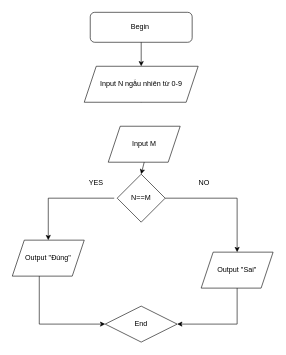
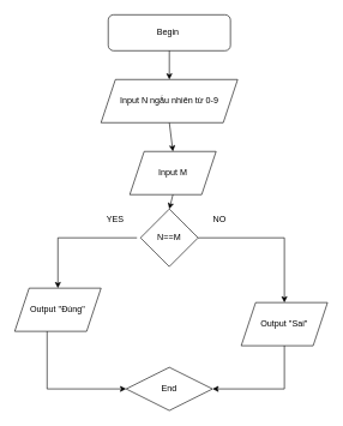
  <mxCell id="0" />
  <mxCell id="1" parent="0" />
  <mxCell id="2" value="Begin&amp;nbsp;" style="rounded=1;whiteSpace=wrap;html=1;" vertex="1" parent="1"><mxGeometry x="150" y="20" width="170" height="50" as="geometry" /></mxCell>
  <mxCell id="3" value="" style="endArrow=classic;html=1;rounded=0;exitX=0.5;exitY=1;exitDx=0;exitDy=0;startArrow=none;" edge="1" parent="1" source="14"><mxGeometry width="50" height="50" relative="1" as="geometry"><mxPoint x="150" y="170" as="sourcePoint" /><mxPoint x="235" y="150" as="targetPoint" /></mxGeometry></mxCell>
  <mxCell id="4" value="Input M" style="shape=parallelogram;perimeter=parallelogramPerimeter;whiteSpace=wrap;html=1;fixedSize=1;" vertex="1" parent="1"><mxGeometry x="180" y="210" width="120" height="60" as="geometry" /></mxCell>
+ <mxCell id="5" value="" style="endArrow=classic;html=1;rounded=0;entryX=0.5;entryY=0;entryDx=0;entryDy=0;exitX=0.5;exitY=1;exitDx=0;exitDy=0;" edge="1" parent="1" source="14" target="4"><mxGeometry width="50" height="50" relative="1" as="geometry"><mxPoint x="200" y="260" as="sourcePoint" /><mxPoint x="250" y="210" as="targetPoint" /></mxGeometry></mxCell>
  <mxCell id="6" value="N==M" style="rhombus;whiteSpace=wrap;html=1;" vertex="1" parent="1"><mxGeometry x="195" y="290" width="80" height="80" as="geometry" /></mxCell>
  <mxCell id="7" value="" style="edgeStyle=segmentEdgeStyle;endArrow=classic;html=1;rounded=0;exitX=1;exitY=0.5;exitDx=0;exitDy=0;entryX=0.5;entryY=0;entryDx=0;entryDy=0;" edge="1" parent="1" source="6" target="12"><mxGeometry width="50" height="50" relative="1" as="geometry"><mxPoint x="150" y="370" as="sourcePoint" /><mxPoint x="396" y="520" as="targetPoint" /><Array as="points"><mxPoint x="395" y="330" /></Array></mxGeometry></mxCell>
  <mxCell id="8" value="" style="endArrow=classic;html=1;rounded=0;entryX=0.5;entryY=0;entryDx=0;entryDy=0;exitX=0.5;exitY=1;exitDx=0;exitDy=0;" edge="1" parent="1" source="4" target="6"><mxGeometry width="50" height="50" relative="1" as="geometry"><mxPoint x="230" y="370" as="sourcePoint" /><mxPoint x="280" y="320" as="targetPoint" /></mxGeometry></mxCell>
  <mxCell id="9" value="YES" style="text;html=1;strokeColor=none;fillColor=none;align=center;verticalAlign=middle;whiteSpace=wrap;rounded=0;" vertex="1" parent="1"><mxGeometry x="130" y="290" width="60" height="30" as="geometry" /></mxCell>
- <mxCell id="10" value="NO" style="text;html=1;strokeColor=none;fillColor=none;align=center;verticalAlign=middle;whiteSpace=wrap;rounded=0;" vertex="1" parent="1"><mxGeometry x="310" y="290" width="60" height="30" as="geometry" /></mxCell>
+ <mxCell id="10" value="NO" style="text;html=1;strokeColor=none;fillColor=none;align=center;verticalAlign=middle;whiteSpace=wrap;rounded=0;" vertex="1" parent="1"><mxGeometry x="275" y="290" width="60" height="30" as="geometry" /></mxCell>
  <mxCell id="11" value="Output &quot;Đúng&quot;" style="shape=parallelogram;perimeter=parallelogramPerimeter;whiteSpace=wrap;html=1;fixedSize=1;" vertex="1" parent="1"><mxGeometry x="20" y="400" width="120" height="60" as="geometry" /></mxCell>
  <mxCell id="12" value="Output &quot;Sai&quot;" style="shape=parallelogram;perimeter=parallelogramPerimeter;whiteSpace=wrap;html=1;fixedSize=1;" vertex="1" parent="1"><mxGeometry x="335" y="420" width="120" height="60" as="geometry" /></mxCell>
  <mxCell id="13" value="End" style="rhombus;whiteSpace=wrap;html=1;" vertex="1" parent="1"><mxGeometry x="175" y="510" width="120" height="60" as="geometry" /></mxCell>
  <mxCell id="14" value="Input N ngẫu nhiên từ 0-9" style="shape=parallelogram;perimeter=parallelogramPerimeter;whiteSpace=wrap;html=1;fixedSize=1;" vertex="1" parent="1"><mxGeometry x="140" y="110" width="190" height="60" as="geometry" /></mxCell>
  <mxCell id="15" value="" style="endArrow=classic;html=1;rounded=0;exitX=0.5;exitY=1;exitDx=0;exitDy=0;" edge="1" parent="1" source="2" target="14"><mxGeometry width="50" height="50" relative="1" as="geometry"><mxPoint x="235" y="70" as="sourcePoint" /><mxPoint x="235" y="150" as="targetPoint" /></mxGeometry></mxCell>
  <mxCell id="16" value="" style="edgeStyle=segmentEdgeStyle;endArrow=classic;html=1;rounded=0;entryX=0.5;entryY=0;entryDx=0;entryDy=0;" edge="1" parent="1" target="11"><mxGeometry width="50" height="50" relative="1" as="geometry"><mxPoint x="190" y="330" as="sourcePoint" /><mxPoint x="230" y="520" as="targetPoint" /></mxGeometry></mxCell>
  <mxCell id="17" value="" style="edgeStyle=segmentEdgeStyle;endArrow=classic;html=1;rounded=0;entryX=1;entryY=0.5;entryDx=0;entryDy=0;exitX=0.5;exitY=1;exitDx=0;exitDy=0;" edge="1" parent="1" source="12" target="13"><mxGeometry width="50" height="50" relative="1" as="geometry"><mxPoint x="180" y="670" as="sourcePoint" /><mxPoint x="230" y="620" as="targetPoint" /><Array as="points"><mxPoint x="395" y="540" /></Array></mxGeometry></mxCell>
  <mxCell id="18" value="" style="edgeStyle=segmentEdgeStyle;endArrow=classic;html=1;rounded=0;entryX=0;entryY=0.5;entryDx=0;entryDy=0;exitX=0.375;exitY=1;exitDx=0;exitDy=0;exitPerimeter=0;" edge="1" parent="1" source="11" target="13"><mxGeometry width="50" height="50" relative="1" as="geometry"><mxPoint x="180" y="670" as="sourcePoint" /><mxPoint x="230" y="620" as="targetPoint" /><Array as="points"><mxPoint x="65" y="540" /></Array></mxGeometry></mxCell>
